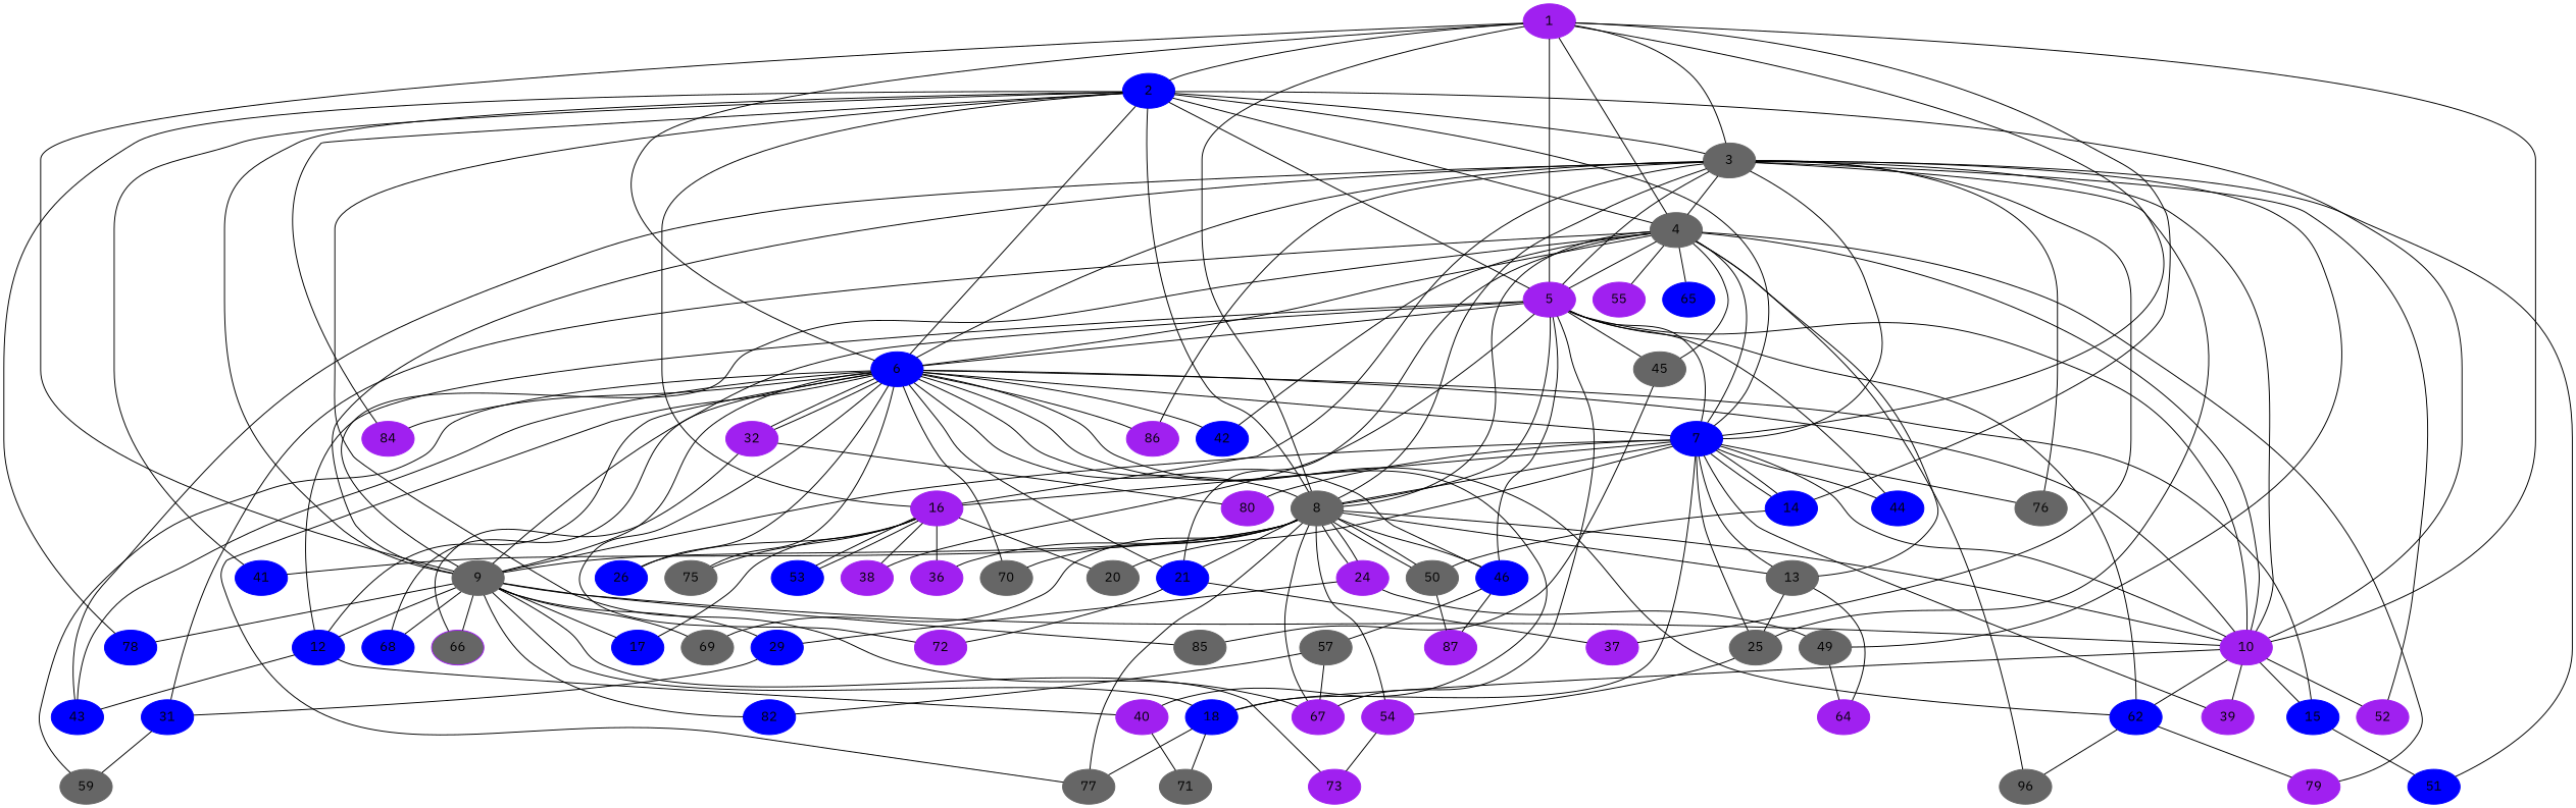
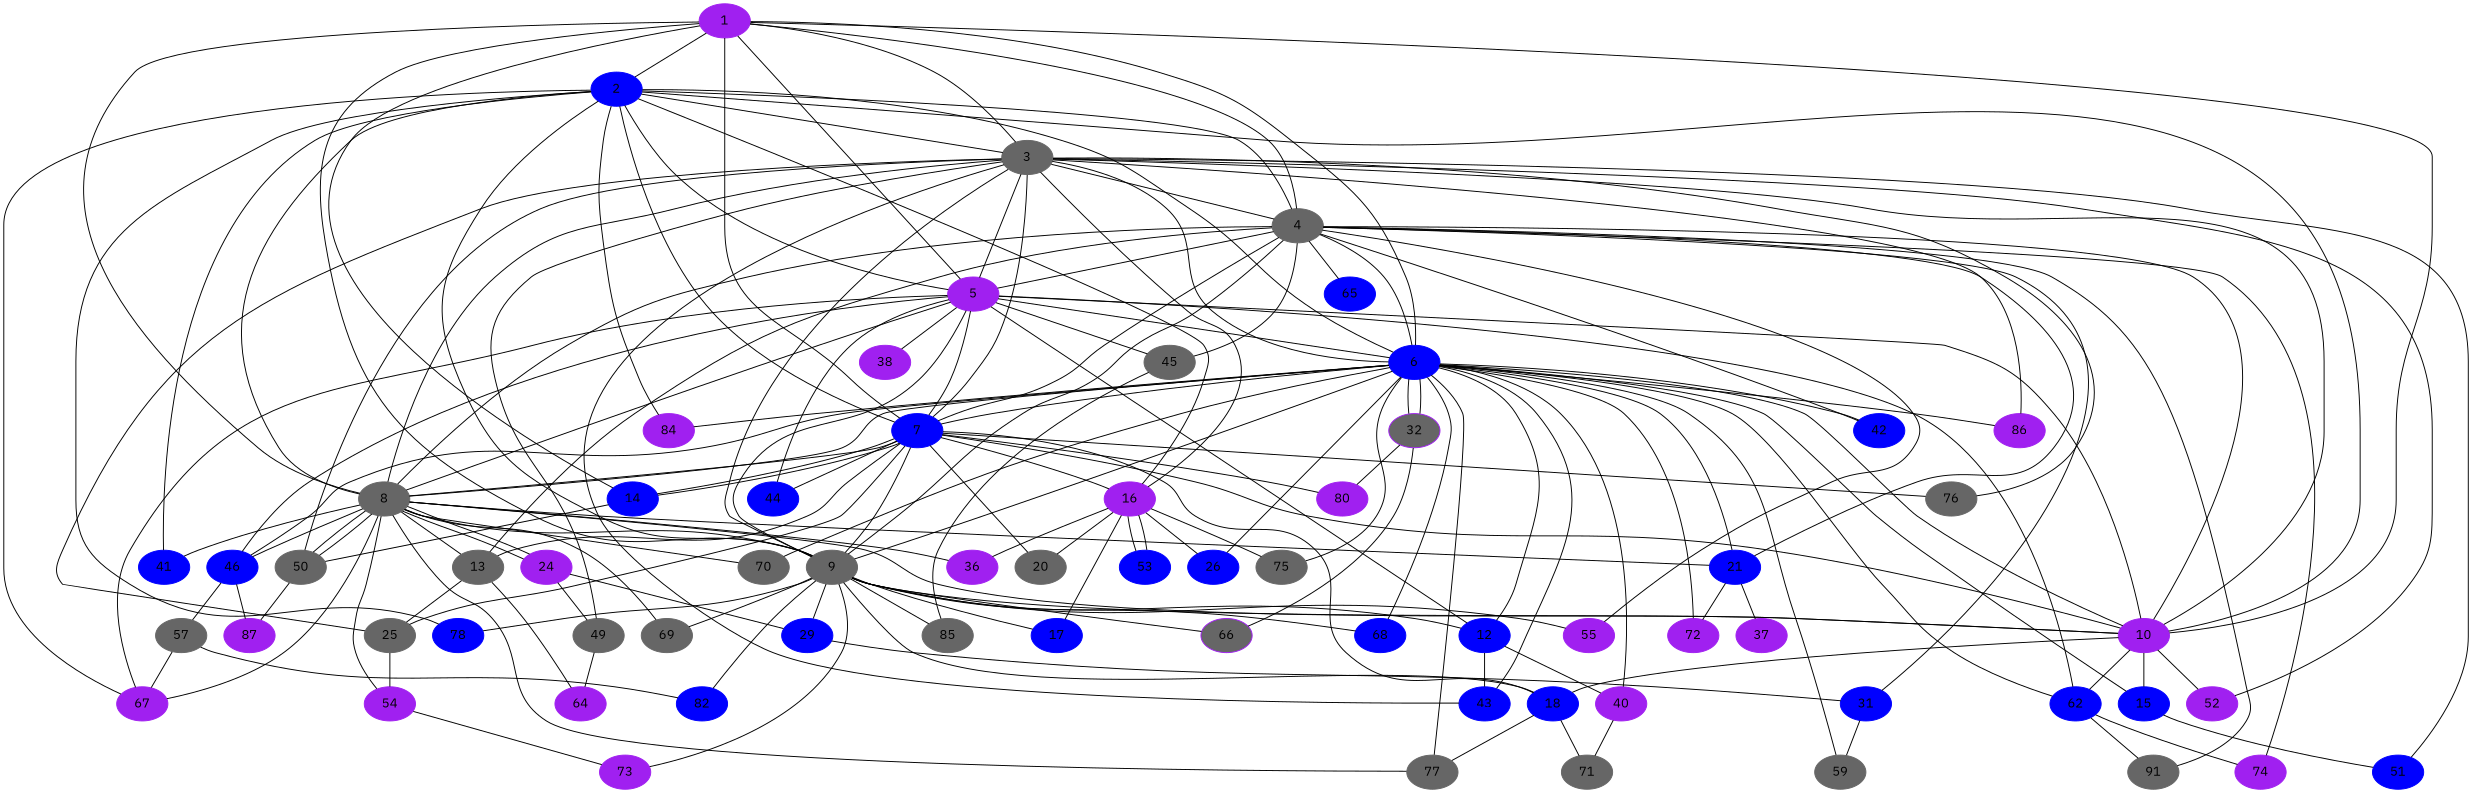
  graph {
    fontname="IBM Plex Sans"
    node [color=purple fontname="IBM Plex Sans" style=filled]
    edge [fontname="IBM Plex Sans"]
    1 [super="+81"]
    2 [color=blue super="+35"]
    3 [color=gray40 super="+27"]
    4 [color=gray40 super="+22"]
    5 [super="+88"]
    6 [color=blue super="+61"]
    7 [color=blue super="+23"]
    8 [color=gray40 super="+47"]
    9 [color=gray40 super="+11"]
    10 [super="+34"]
    14 [color=blue super="+33"]
    16 [super="+19"]
    41 [color=blue]
    67 [super="+90"]
    78 [color=blue]
    84
    25 [color=gray40 super="+28"]
    37
    43 [color=blue super="+56"]
    49 [color=gray40]
    51 [color=blue]
    52
    76 [color=gray40]
    86
    13 [color=gray40 super="+48"]
    21 [color=blue]
    31 [color=blue]
    42 [color=blue]
    45 [color=gray40]
    55
    65 [color=blue]
-   79
-   91 [color=gray40 label=96]
+   79 [label=74]
+   91 [color=gray40]
    12 [color=blue super="+30"]
    38
    44 [color=blue]
    46 [color=blue]
    62 [color=blue super="+74"]
    15 [color=blue]
    26 [color=blue]
-   32 [super="+63"]
+   32 [super="+63" fillcolor=gray40]
    40
    59 [color=gray40]
    68 [color=blue]
    70 [color=gray40]
    72
    75 [color=gray40]
    77 [color=gray40 super="+83"]
    18 [color=blue super="+58"]
    20 [color=gray40]
-   39
    80
    24 [super="+60"]
    36
    50 [color=gray40 super="+89"]
    54
    69 [color=gray40]
    85 [color=gray40]
    17 [color=blue]
    29 [color=blue]
    66 [fillcolor=gray40]
    73
    82 [color=blue]
    53 [color=blue]
    64
    57 [color=gray40]
    87
    71 [color=gray40]
    1 -- 2
    1 -- 3
    1 -- 4
    1 -- 5
    1 -- 6
    1 -- 7
    1 -- 8 [weight=2]
    1 -- 9
    1 -- 10
    1 -- 14
    2 -- 3
    2 -- 4
    2 -- 5
    2 -- 6
    2 -- 7
    2 -- 8 [weight=2]
    2 -- 9
    2 -- 10
    2 -- 16
    2 -- 41
    2 -- 67
    2 -- 78
    2 -- 84
    3 -- 4
    3 -- 5
    3 -- 6
    3 -- 7
    3 -- 8
    3 -- 9
    3 -- 10
    3 -- 16
    3 -- 25
-   3 -- 37
+   3 -- 50
    3 -- 43
    3 -- 49
    3 -- 51
    3 -- 52
    3 -- 76
    3 -- 86
    4 -- 5
    4 -- 6
    4 -- 7
    4 -- 8 [weight=2]
    4 -- 9
    4 -- 10
    4 -- 13
    4 -- 21
    4 -- 31
    4 -- 42
    4 -- 45 [weight=2]
    4 -- 55
    4 -- 65 [weight=2]
    4 -- 79
    4 -- 91
    5 -- 6
    5 -- 7
    5 -- 8
    5 -- 9
    5 -- 10 [weight=2]
    5 -- 67
    5 -- 45
    5 -- 12
    5 -- 38
    5 -- 44
    5 -- 46
    5 -- 62
    6 -- 7 [weight=2]
    6 -- 8
    6 -- 9
    6 -- 10
    6 -- 84
    6 -- 43
    6 -- 86
    6 -- 21
    6 -- 42
    6 -- 12
    6 -- 46
    6 -- 62
    6 -- 15
    6 -- 26
    6 -- 32 [weight=2]
    6 -- 32
    6 -- 40
    6 -- 59
    6 -- 68
    6 -- 70
    6 -- 72
    6 -- 75
    6 -- 77
    7 -- 8
    7 -- 9 [weight=2]
    7 -- 10
    7 -- 14
    7 -- 14
    7 -- 16 [weight=2]
    7 -- 25
    7 -- 76
    7 -- 13
    7 -- 44
    7 -- 18
    7 -- 20
-   7 -- 39
    7 -- 80
    8 -- 9
    8 -- 10
    8 -- 41
    8 -- 67
    8 -- 13
    8 -- 21
    8 -- 46
    8 -- 70
    8 -- 77
    8 -- 24
    8 -- 24
    8 -- 36
    8 -- 50
    8 -- 50
    8 -- 54
    8 -- 69
    9 -- 10
    9 -- 78
+   9 -- 55
    9 -- 12
    9 -- 68
    9 -- 18
    9 -- 69
    9 -- 85
    9 -- 17
    9 -- 29 [weight=2]
    9 -- 66
    9 -- 73
    9 -- 82
    10 -- 52
    10 -- 62
    10 -- 15
    10 -- 18
-   10 -- 39
    14 -- 50
-   16 -- 38
    16 -- 26
    16 -- 75
    16 -- 20
    16 -- 36
    16 -- 17
    16 -- 53
    16 -- 53
    25 -- 54
    49 -- 64
    13 -- 25
    13 -- 64
    21 -- 37
    21 -- 72
    31 -- 59
    45 -- 85
    12 -- 43
    12 -- 40
    46 -- 57
    46 -- 87
    62 -- 79
    62 -- 91
    15 -- 51
    32 -- 80
    32 -- 66
    40 -- 71
    18 -- 77
    18 -- 71
    24 -- 49
    24 -- 29
    50 -- 87
    54 -- 73
    29 -- 31
    57 -- 67
    57 -- 82
  }
